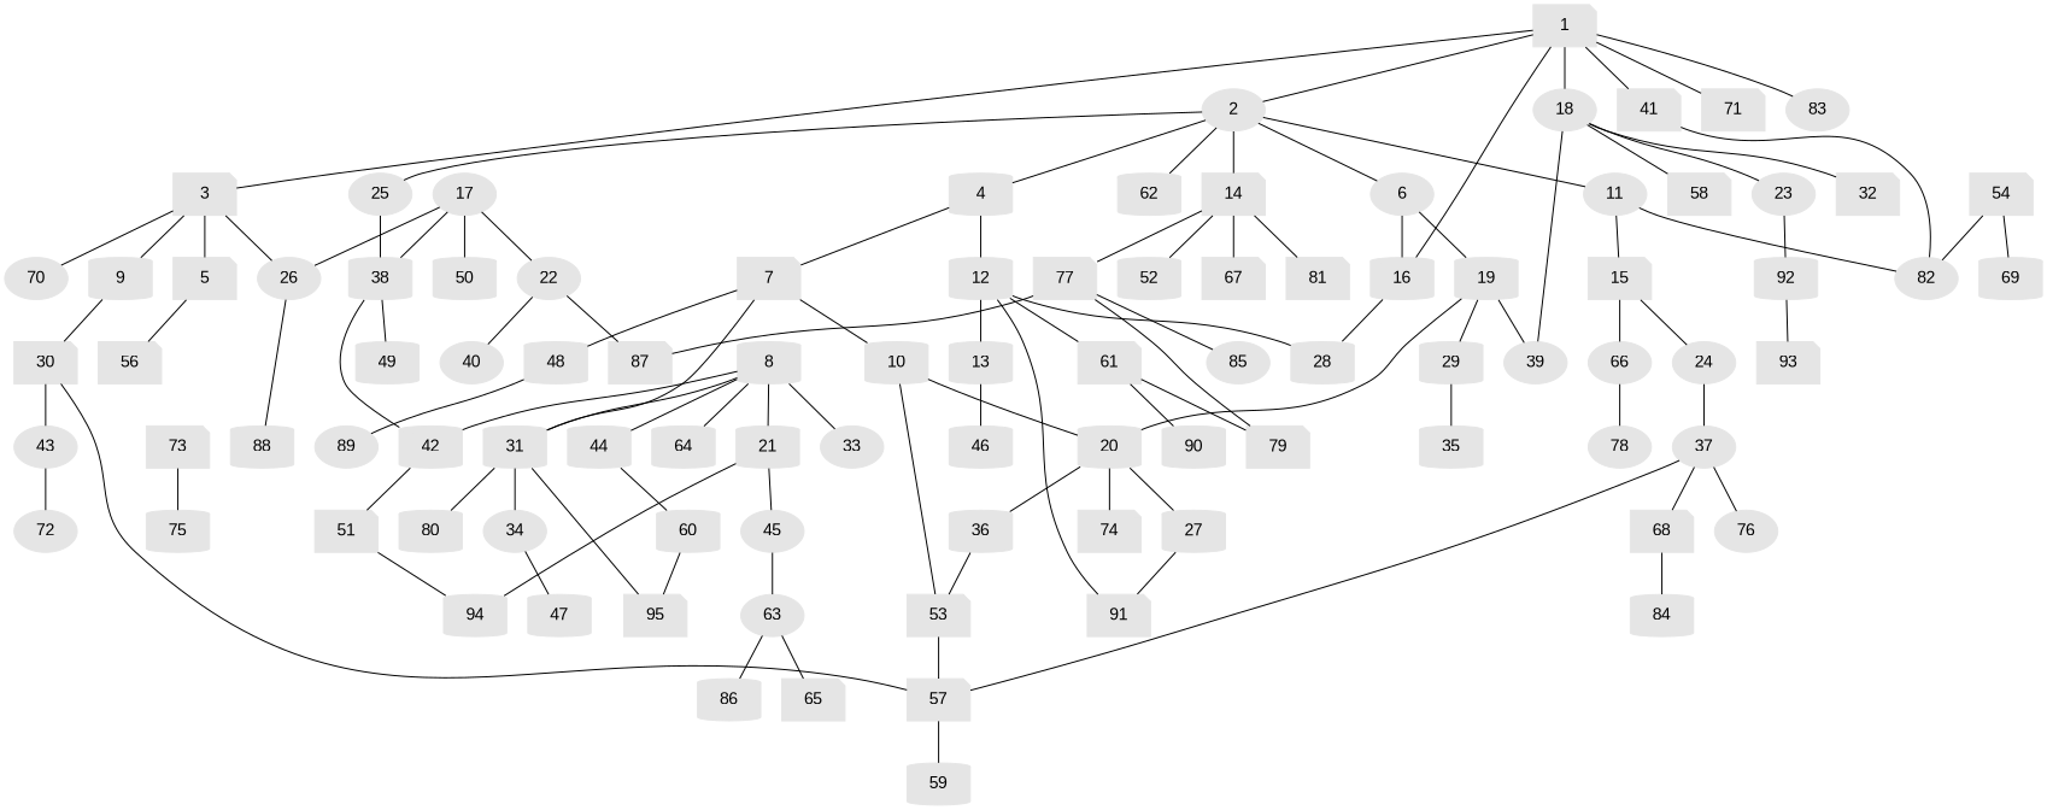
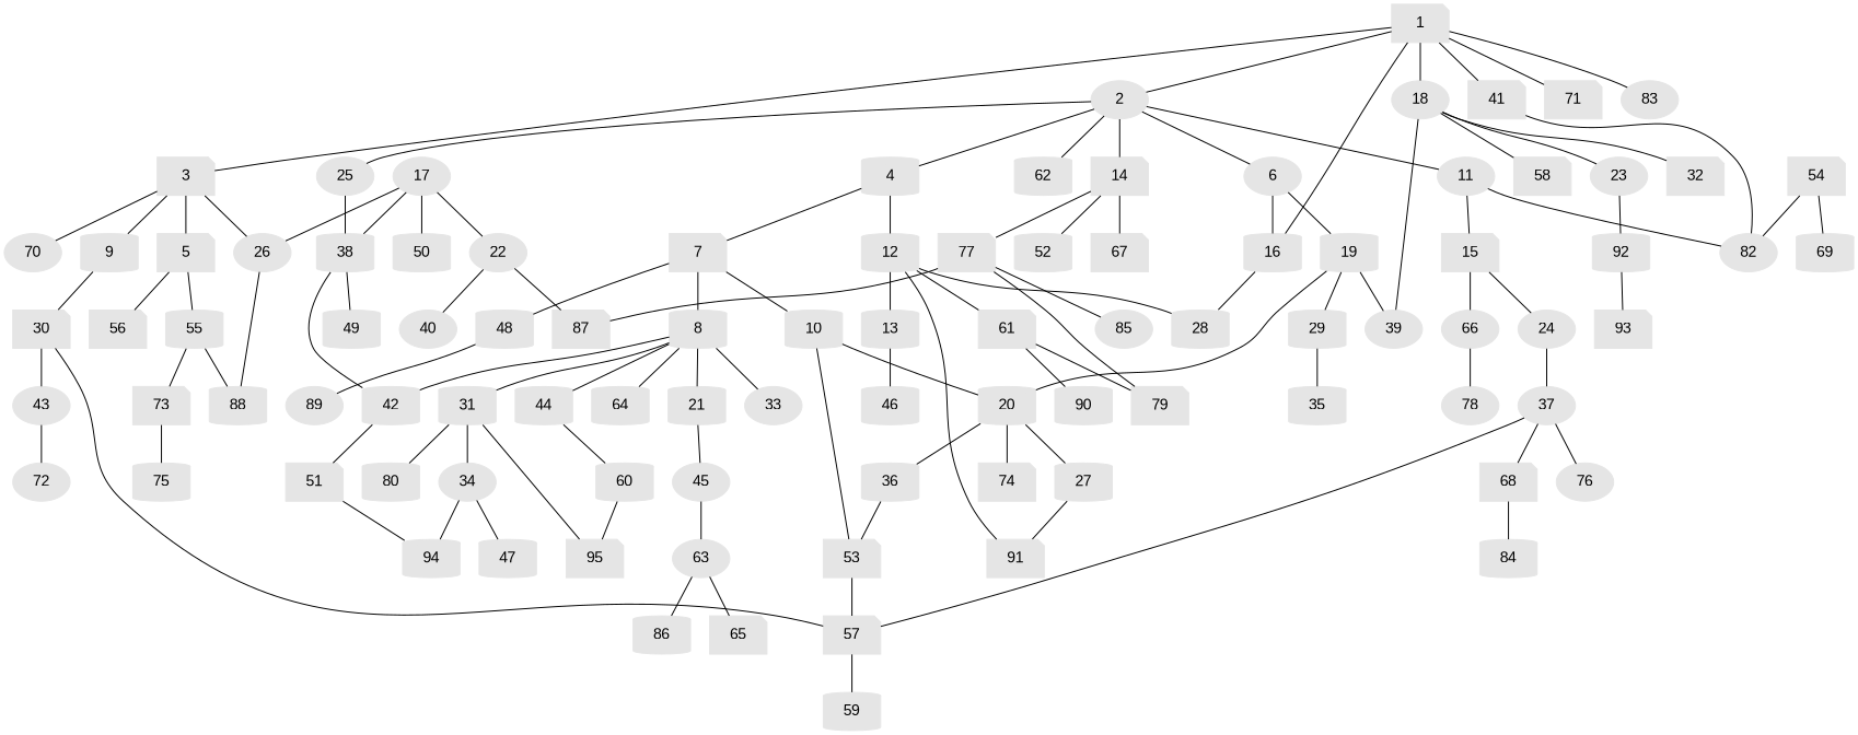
  graph {
    fontname="Liberation Sans"
    node [color=gray90 fontname="Liberation Sans" shape=cylinder style=filled]
    edge [fontname="Liberation Sans"]
    1 [shape=note]
    2 [shape=ellipse]
    3 [shape=note]
    16
    18 [shape=ellipse]
    41 [shape=note]
    71 [shape=note]
    83 [shape=ellipse]
    4
    6 [shape=ellipse]
    11 [shape=ellipse]
    14 [shape=note]
    25 [shape=ellipse]
    62
    5 [shape=note]
    9
    26 [shape=ellipse]
    70 [shape=ellipse]
    28
    17 [shape=ellipse]
    22 [shape=ellipse]
    38
    50
    23 [shape=ellipse]
    32 [shape=note]
    39 [shape=ellipse]
    58 [shape=note]
    82 [shape=ellipse]
    7 [shape=note]
    12
    19
    15 [shape=note]
    52
    67 [shape=note]
    77 [shape=note]
-   81 [shape=note]
+   55
    56 [shape=note]
    30 [shape=note]
    88
    8
    10
    48
    13
    61 [shape=note]
    91 [shape=note]
    73 [shape=note]
    20
    29
    21
    31
    33 [shape=ellipse]
    42
    44
    64
    53 [shape=note]
    89 [shape=ellipse]
    45 [shape=ellipse]
    94
    34 [shape=ellipse]
    80
    95 [shape=note]
    51 [shape=note]
    60
    43 [shape=ellipse]
    57 [shape=note]
    27
    36
    74 [shape=note]
    24 [shape=ellipse]
    66 [shape=ellipse]
    46
    79 [shape=note]
    90
    87 [shape=note]
    85 [shape=ellipse]
    37 [shape=ellipse]
    78 [shape=ellipse]
    40 [shape=ellipse]
    49
    92
    35
    63 [shape=ellipse]
    93 [shape=note]
    68 [shape=note]
    76 [shape=ellipse]
    54 [shape=note]
    69
    72 [shape=ellipse]
    59
    47
    84
    65 [shape=note]
    86
    75
    1 -- 2
    1 -- 3
    1 -- 16
    1 -- 18
    1 -- 41
    1 -- 71
    1 -- 83
    2 -- 4
    2 -- 6
    2 -- 11
    2 -- 14
    2 -- 25
    2 -- 62
    3 -- 5
    3 -- 9
    3 -- 26
    3 -- 70
    16 -- 28
    18 -- 23
    18 -- 32
    18 -- 39
    18 -- 58
    41 -- 82
    4 -- 7
    4 -- 12
    6 -- 16
    6 -- 19
    11 -- 82
    11 -- 15
    14 -- 52
    14 -- 67
    14 -- 77
-   14 -- 81
    25 -- 38
+   5 -- 55
    5 -- 56
    9 -- 30
    26 -- 88
    17 -- 26
    17 -- 22
    17 -- 38
    17 -- 50
    22 -- 87
    22 -- 40
    38 -- 42
    38 -- 49
    23 -- 92
-   7 -- 31
+   7 -- 8
    7 -- 10
    7 -- 48
    12 -- 28
    12 -- 13
    12 -- 61
    12 -- 91
    19 -- 39
    19 -- 20
    19 -- 29
    15 -- 24
    15 -- 66
    77 -- 79
    77 -- 87
    77 -- 85
+   55 -- 88
+   55 -- 73
    30 -- 43
    30 -- 57
    8 -- 21
    8 -- 31
    8 -- 33
    8 -- 42
    8 -- 44
    8 -- 64
    10 -- 20
    10 -- 53
    48 -- 89
    13 -- 46
    61 -- 79
    61 -- 90
    73 -- 75
    20 -- 27
    20 -- 36
    20 -- 74
    29 -- 35
    21 -- 45
-   21 -- 94
+   34 -- 94
    31 -- 34
    31 -- 80
    31 -- 95
    42 -- 51
    44 -- 60
    53 -- 57
    45 -- 63
    34 -- 47
    51 -- 94
    60 -- 95
    43 -- 72
    57 -- 59
    27 -- 91
    36 -- 53
    24 -- 37
    66 -- 78
    37 -- 57
    37 -- 68
    37 -- 76
    92 -- 93
    63 -- 65
    63 -- 86
    68 -- 84
    54 -- 82
    54 -- 69
  }
